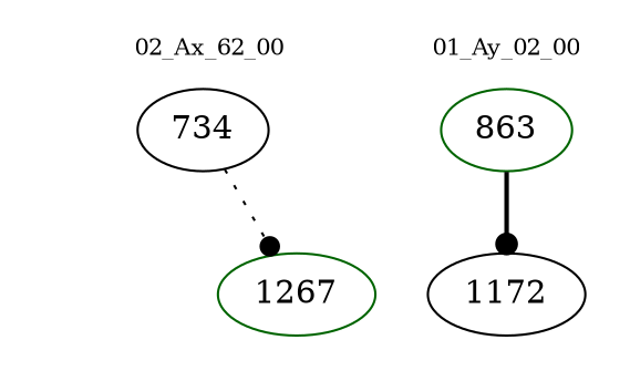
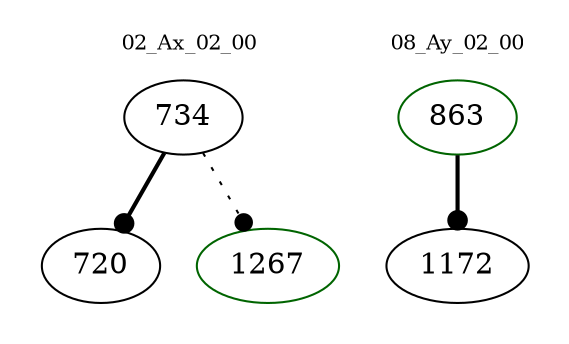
  digraph {
    node [color=black]
    edge [arrowhead=dot color=black style=bold]
    n1 [label=734]
+   n2 [label=720]
    n3 [color=darkgreen label=1267]
    n4 [color=darkgreen label=863]
    n5 [label=1172]
    subgraph cluster_1 {
      color=white
      fontsize=10
-     label="02_Ax_62_00"
+     label="02_Ax_02_00"
      n1
+     n2
      n3
    }
    subgraph cluster_2 {
      color=white
      fontsize=10
-     label="01_Ay_02_00"
+     label="08_Ay_02_00"
      n4
      n5
    }
+   n1 -> n2
    n1 -> n3 [style=dotted]
    n4 -> n5
  }
